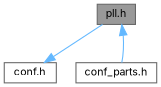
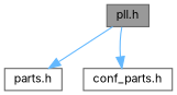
  digraph {
    fontname=Inter
    node [color=grey40 fillcolor=white fontname=Inter fontsize=10 shape=box style=filled]
    edge [color=steelblue1 fontname=Inter fontsize=10 labelfontname=FreeSans labelfontsize=10 style=solid]
    n1 [color=gray40 fillcolor=grey60 fontcolor=black height=0.2 label="pll.h" width=0.4]
-   n2 [height=0.2 label="conf.h" width=0.4]
+   n2 [height=0.2 label="parts.h" width=0.4]
    n3 [height=0.2 label="conf_parts.h" width=0.4]
    n1 -> n2
-   n3 -> n1
+   n1 -> n3
  }
